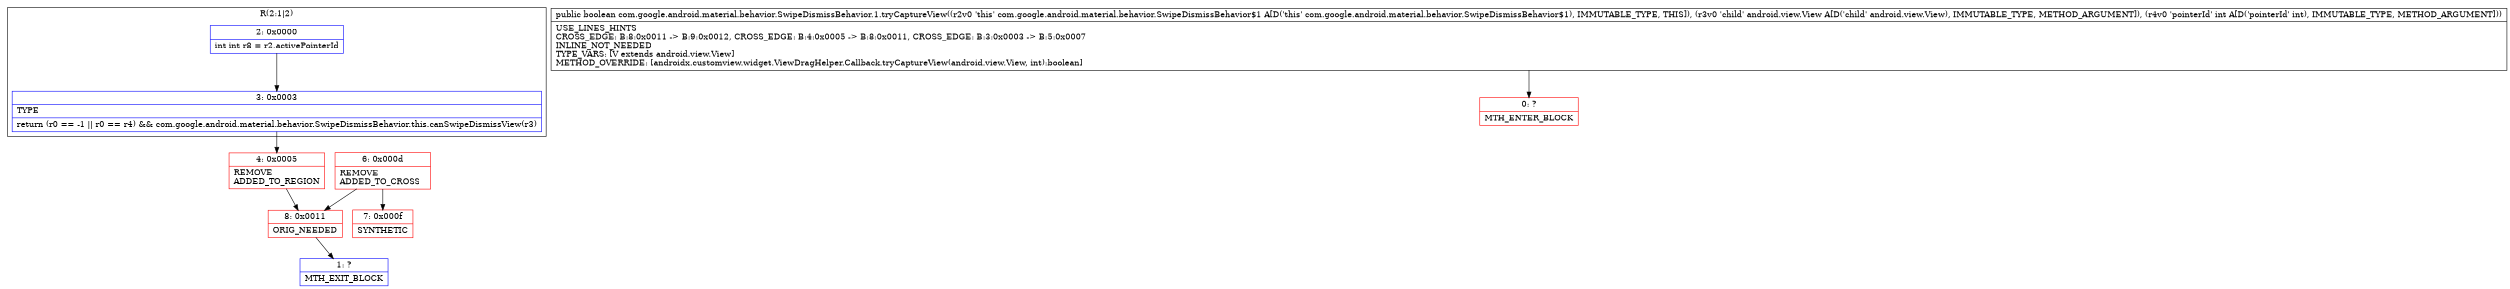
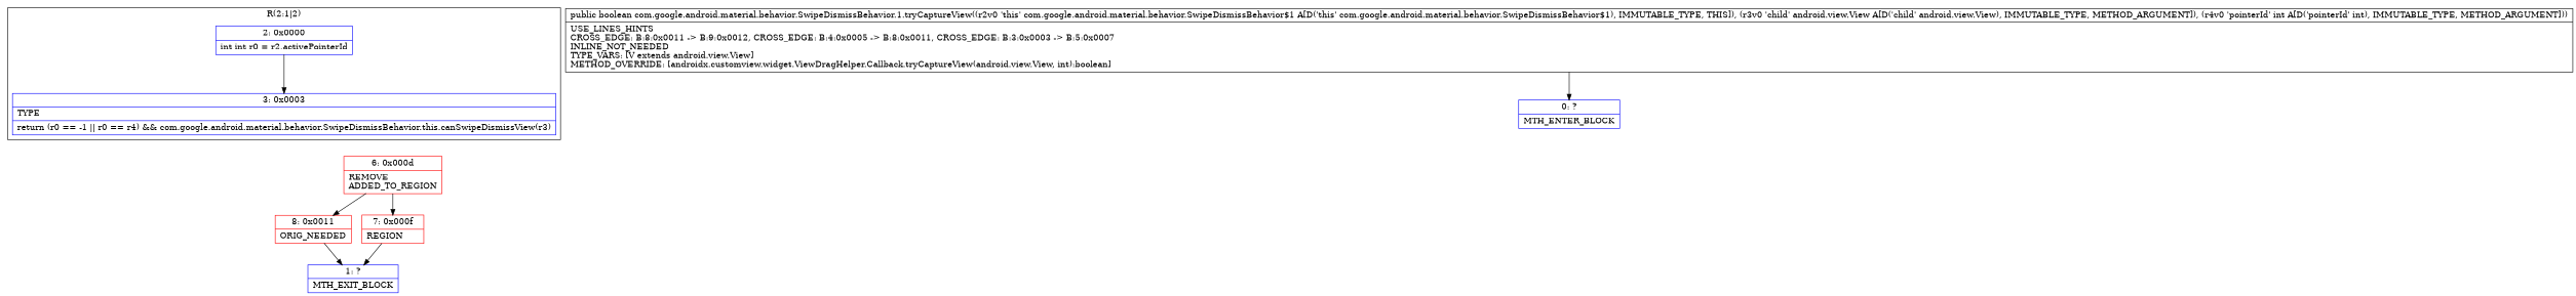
  digraph {
    node [color=red shape=record]
-   n1 [color=blue label="{2\:\ 0x0000|int int r8 = r2.activePointerId\l}"]
+   n1 [color=blue label="{2\:\ 0x0000|int int r0 = r2.activePointerId\l}"]
    n2 [color=blue label="{3\:\ 0x0003|TYPE\l|return (r0 == \-1 \|\| r0 == r4) && com.google.android.material.behavior.SwipeDismissBehavior.this.canSwipeDismissView(r3)\l}"]
-   n3 [label="{4\:\ 0x0005|REMOVE\lADDED_TO_REGION\l}"]
    n4 [label="{8\:\ 0x0011|ORIG_NEEDED\l}"]
-   n5 [label="{0\:\ ?|MTH_ENTER_BLOCK\l}"]
+   n5 [color=blue label="{0\:\ ?|MTH_ENTER_BLOCK\l}"]
    n6 [color=blue label="{1\:\ ?|MTH_EXIT_BLOCK\l}"]
-   n7 [label="{6\:\ 0x000d|REMOVE\lADDED_TO_CROSS\l}"]
-   n8 [label="{7\:\ 0x000f|SYNTHETIC\l}"]
+   n7 [label="{6\:\ 0x000d|REMOVE\lADDED_TO_REGION\l}"]
+   n8 [label="{7\:\ 0x000f|REGION\l}"]
    n9 [label="{public boolean com.google.android.material.behavior.SwipeDismissBehavior.1.tryCaptureView((r2v0 'this' com.google.android.material.behavior.SwipeDismissBehavior$1 A[D('this' com.google.android.material.behavior.SwipeDismissBehavior$1), IMMUTABLE_TYPE, THIS]), (r3v0 'child' android.view.View A[D('child' android.view.View), IMMUTABLE_TYPE, METHOD_ARGUMENT]), (r4v0 'pointerId' int A[D('pointerId' int), IMMUTABLE_TYPE, METHOD_ARGUMENT]))  | USE_LINES_HINTS\lCROSS_EDGE: B:8:0x0011 \-\> B:9:0x0012, CROSS_EDGE: B:4:0x0005 \-\> B:8:0x0011, CROSS_EDGE: B:3:0x0003 \-\> B:5:0x0007\lINLINE_NOT_NEEDED\lTYPE_VARS: [V extends android.view.View]\lMETHOD_OVERRIDE: [androidx.customview.widget.ViewDragHelper.Callback.tryCaptureView(android.view.View, int):boolean]\l}" color=""]
    subgraph cluster_1 {
      label="R(2:1|2)"
      n1
      n2
    }
    n1 -> n2
-   n2 -> n3
-   n3 -> n4
    n4 -> n6
    n7 -> n4
    n7 -> n8
+   n8 -> n6
    n9 -> n5
  }
